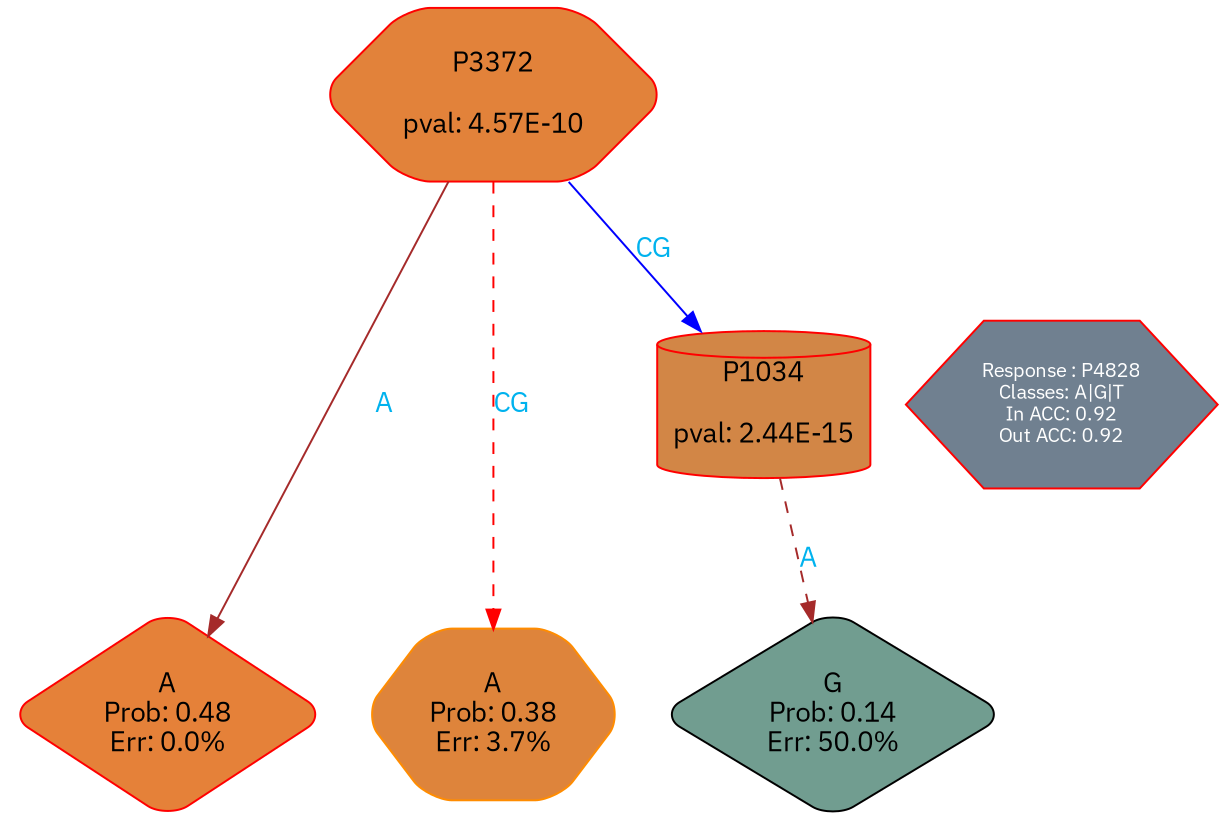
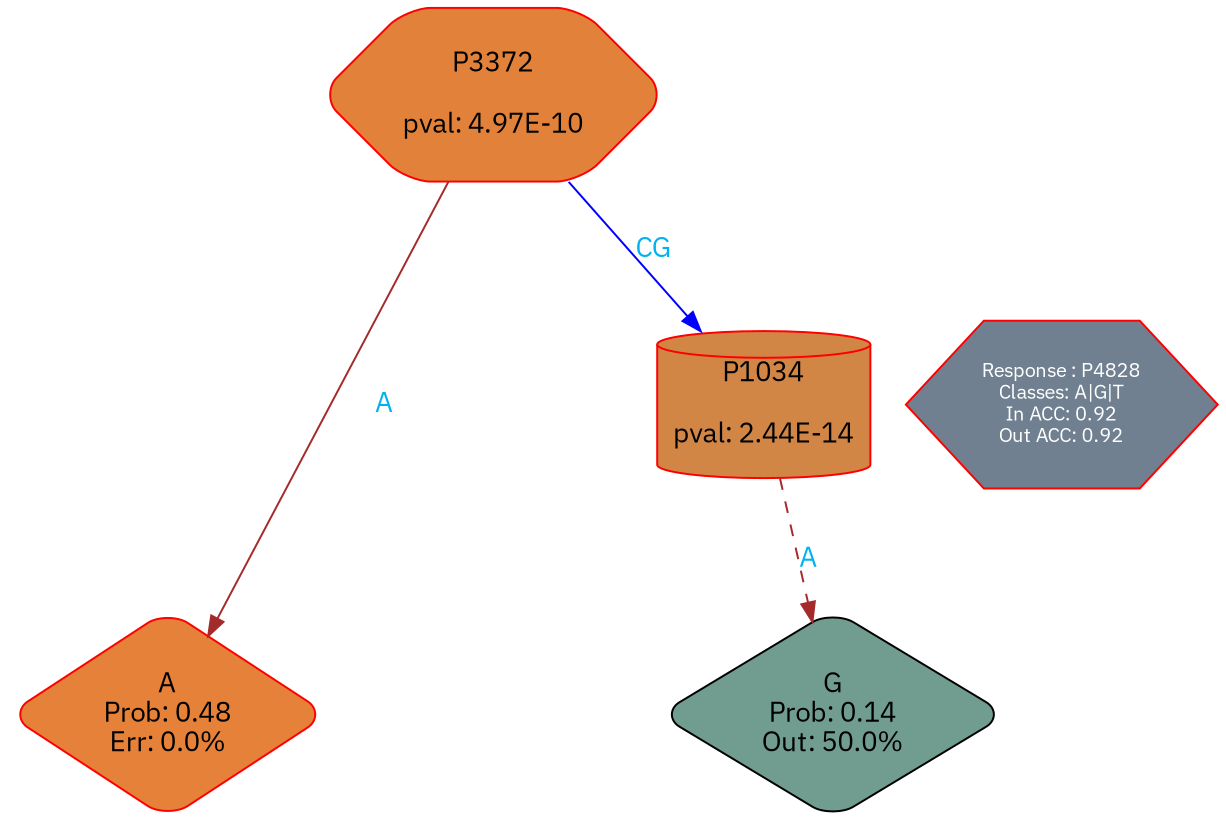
  digraph {
    fontname="IBM Plex Sans"
    ranksep=equally
    splines=polylines
    node [color=red fontname="IBM Plex Sans" shape=hexagon style="filled, rounded"]
    edge [color=brown fontcolor=deepskyblue2 fontname="IBM Plex Sans" style=dashed]
-   n1 [color=black fillcolor="#719d90" label="G\nProb: 0.14\nErr: 50.0%" shape=diamond]
+   n1 [color=black fillcolor="#719d90" label="G\nProb: 0.14\nOut: 50.0%" shape=diamond]
    n2 [fillcolor="#e58139" label="A\nProb: 0.48\nErr: 0.0%" shape=diamond]
-   n3 [color=darkorange fillcolor="#de843b" label="A\nProb: 0.38\nErr: 3.7%"]
    n4 [align=left fillcolor=slategray fontcolor=white fontsize=10 label="Response : P4828\nClasses: A|G|T\nIn ACC: 0.92\nOut ACC: 0.92\n" style=filled]
-   n5 [fillcolor="#d28646" label="P1034\n\npval: 2.44E-15" shape=cylinder]
-   n6 [fillcolor="#e2823a" label="P3372\n\npval: 4.57E-10"]
+   n5 [fillcolor="#d28646" label="P1034\n\npval: 2.44E-14" shape=cylinder]
+   n6 [fillcolor="#e2823a" label="P3372\n\npval: 4.97E-10"]
    subgraph sub_1 {
      rank=same
      n1
      n2
-     n3
    }
    subgraph sub_2 {
      rank=same
      n4
      n5
    }
    n5 -> n1 [label=A]
    n6 -> n2 [label=A style=solid]
-   n6 -> n3 [color=red label=CG]
    n6 -> n5 [color=blue label=CG style=solid]
  }
